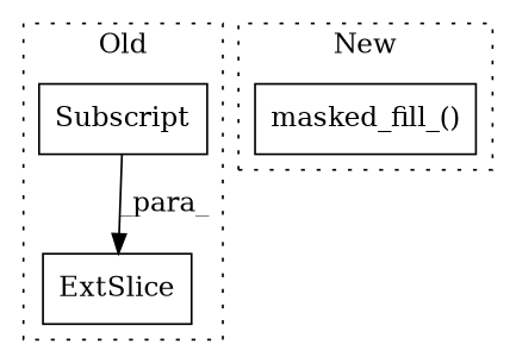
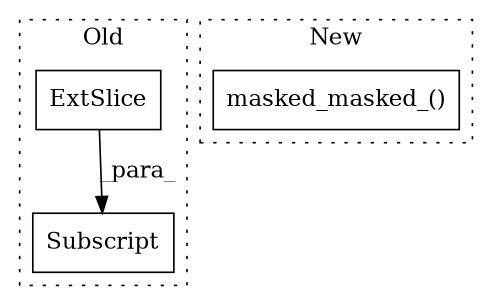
  digraph {
    node [shape=box]
    n1 [a=85 l=2 label=ExtSlice s=9333]
    n2 [a=63 l="8,0" label=Subscript s="9333,0"]
-   n3 [a=75 l="15,1" label="masked_fill_()" s="9038,9073"]
+   n3 [a=75 l="15,1" label="masked_masked_()" s="9038,9073"]
    subgraph cluster_1 {
      label=Old
      style=dotted
      n1
      n2
    }
    subgraph cluster_2 {
      label=New
      style=dotted
      n3
    }
-   n2 -> n1 [label=_para_]
+   n1 -> n2 [label=_para_]
  }
